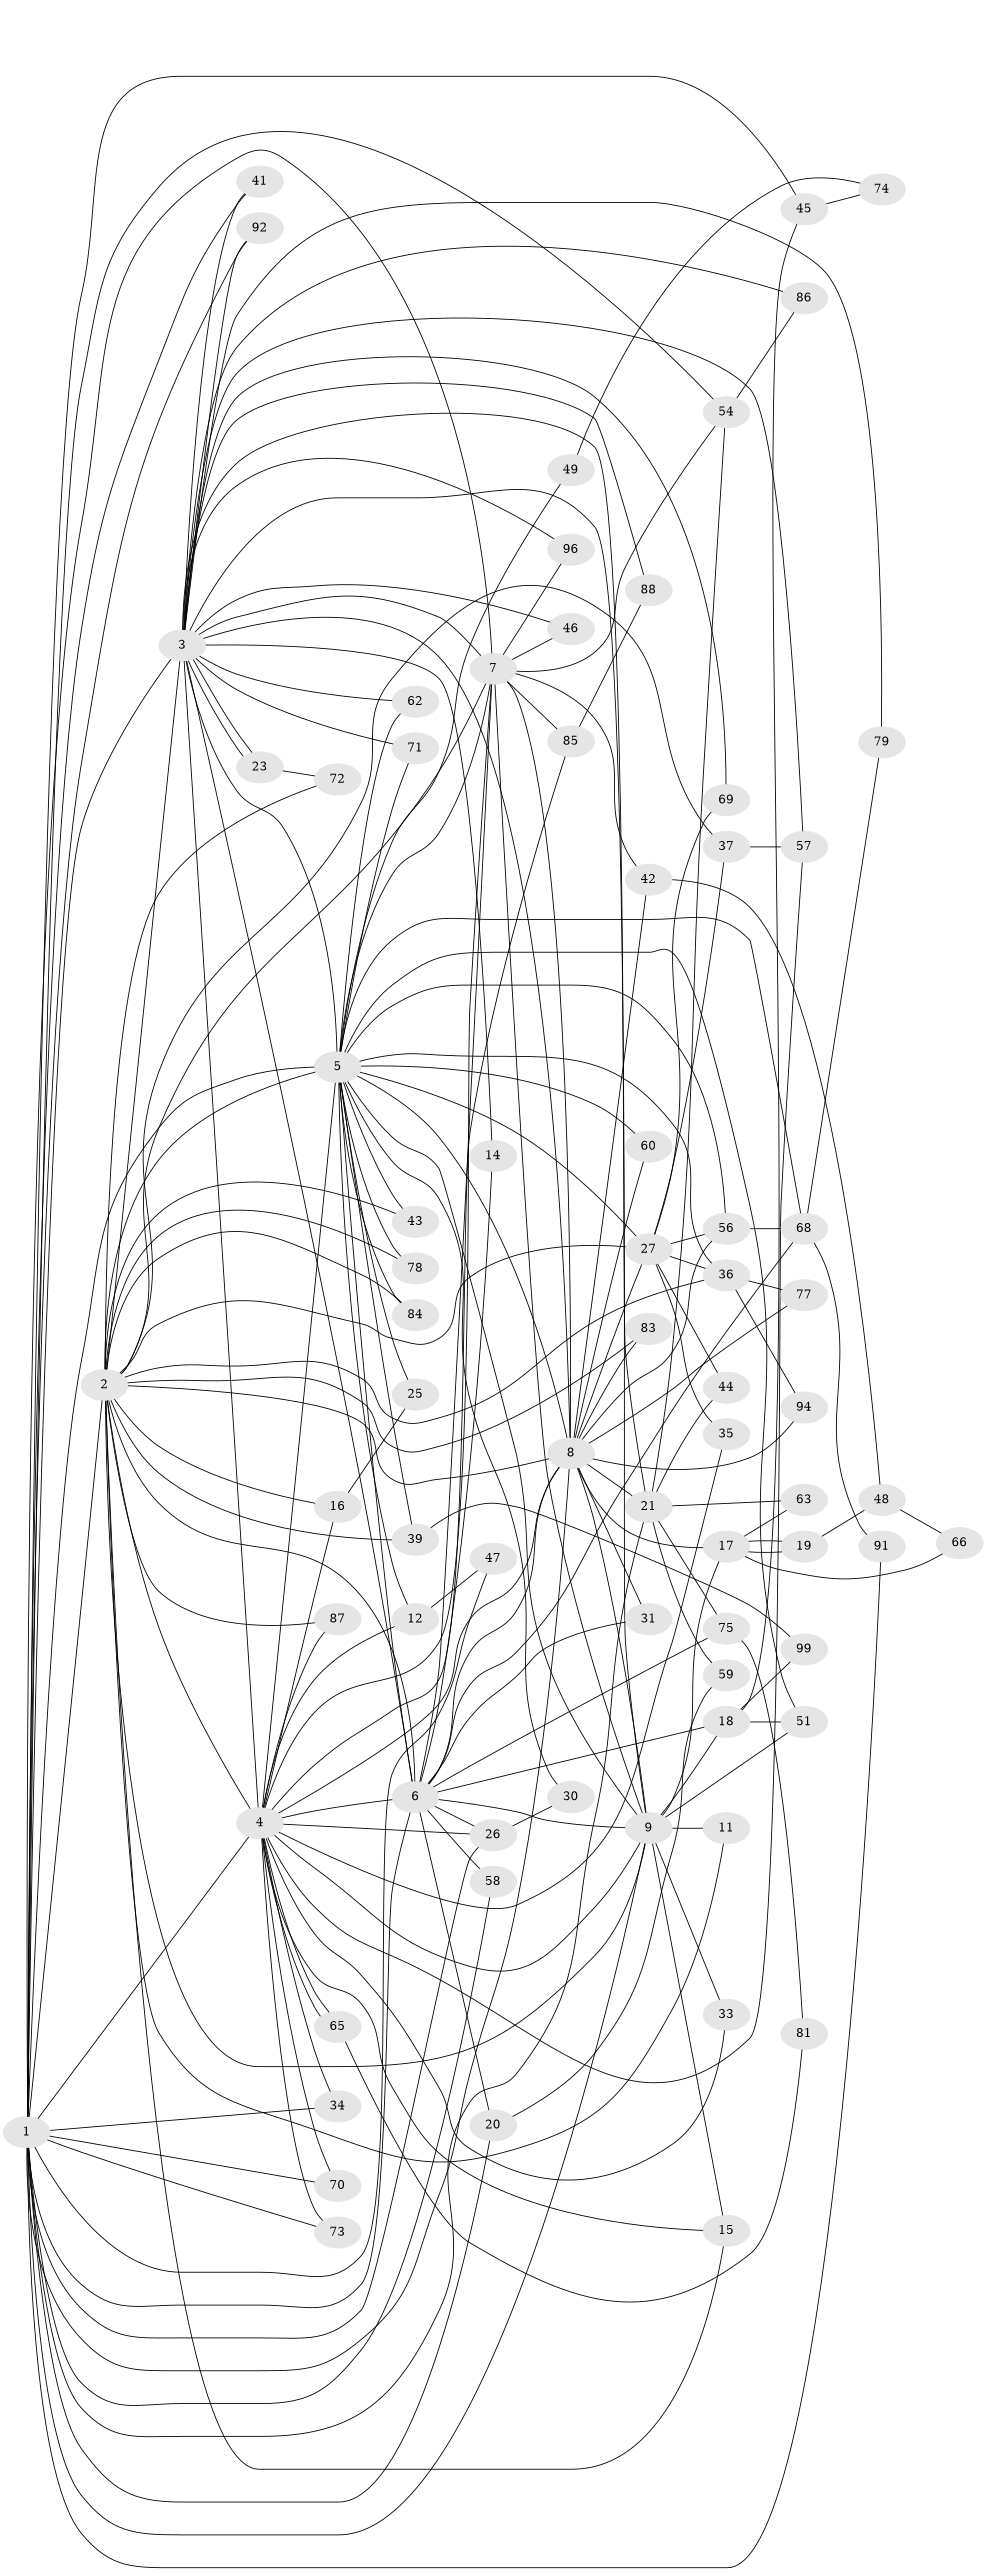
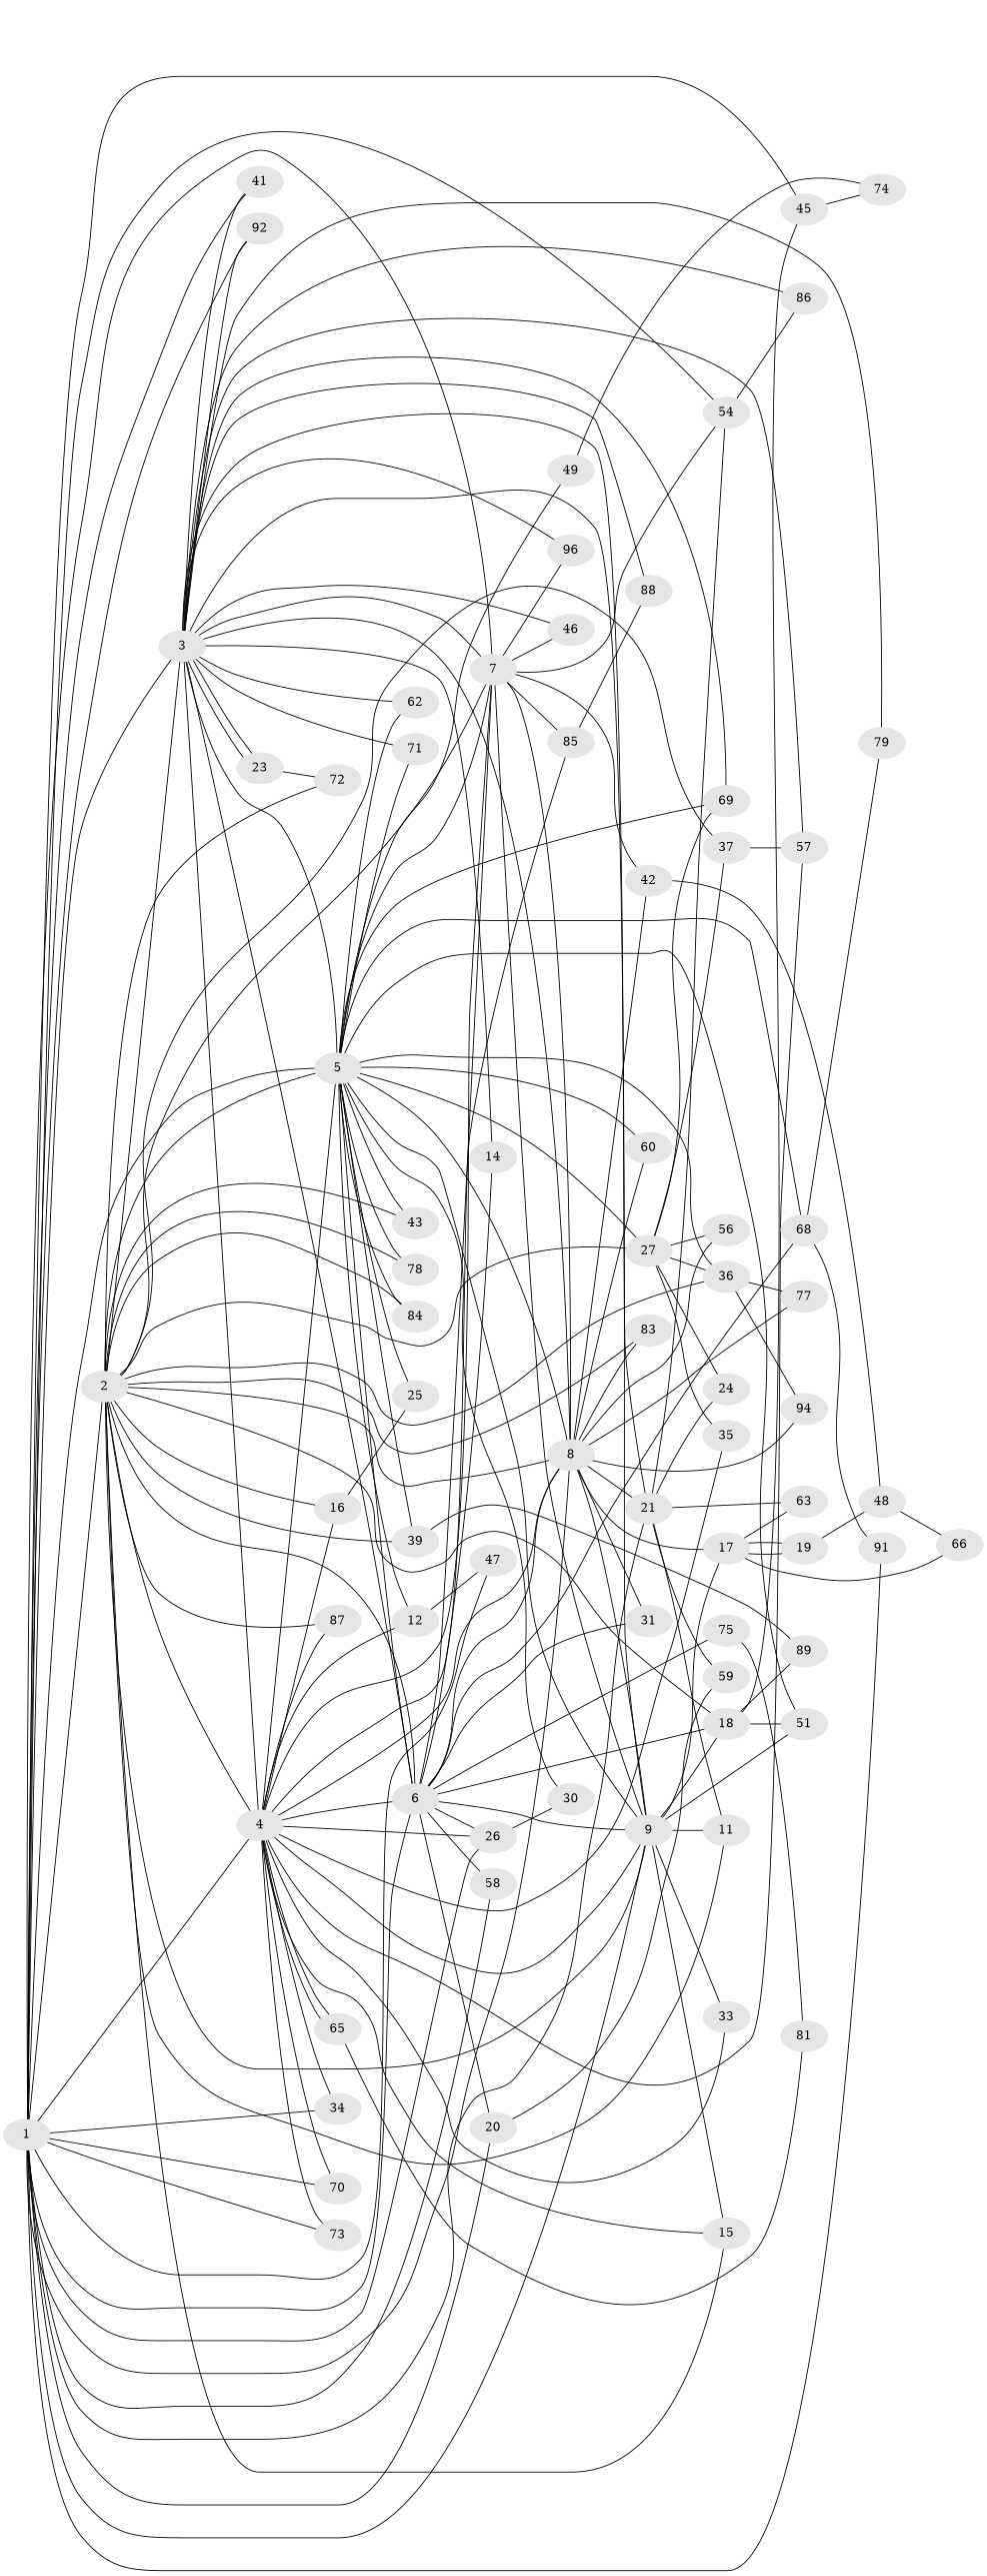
  graph {
    rankdir=LR
    node [color=gray90 style=filled]
    1 [super="+53"]
    2 [super="+82"]
    3 [super="+10"]
    4 [super="+38"]
    5 [super="+22"]
    6 [super="+45"]
    7 [super="+24"]
    8 [super="+32"]
    9 [super="+13"]
    20
    21 [super="+40"]
    26
    34
    41
    47
    54 [super="+76"]
    n17 [label=45]
    58
    70
    73
    91
    92
    11
    15 [super="+80"]
    16
    18 [super="+29"]
    27 [super="+50"]
    36 [super="+64"]
    37
    39
    43
    72
    78
    83
    84
    87
    14 [super="+28"]
    23
    46
    57 [super="+95"]
    62
    69 [super="+90"]
    71
    79
    86
    88
    96
    12
    33
    35
    65
    85
    25
    30
    49
    51 [super="+52"]
    60
    68 [super="+93"]
    31
    75
    42
    17
    56
    77
    94
    59
    63
-   44
+   44 [label=24]
    74
-   89 [label=99]
+   89
    81
    48
    19
    66
    1 -- 2
    1 -- 3 [weight=2]
    1 -- 4 [weight=3]
    1 -- 5
    1 -- 6
    1 -- 7
    1 -- 8
    1 -- 9
    1 -- 20
    1 -- 21
    1 -- 26
    1 -- 34
    1 -- 41
    1 -- 47
    1 -- 54
    1 -- n17
    1 -- 58
    1 -- 70
    1 -- 73
    1 -- 91
    1 -- 92
    2 -- 3 [weight=2]
    2 -- 4
    2 -- 5
    2 -- 6
    2 -- 7
    2 -- 8 [weight=2]
    2 -- 9
    2 -- 11
    2 -- 15
    2 -- 16
+   2 -- 18
    2 -- 27
    2 -- 36
    2 -- 37
    2 -- 39
    2 -- 43
    2 -- 72
    2 -- 78
    2 -- 83
    2 -- 84
    2 -- 87
    3 -- 4 [weight=2]
    3 -- 5 [weight=2]
    3 -- 6 [weight=2]
    3 -- 7 [weight=2]
    3 -- 8 [weight=2]
    3 -- 9 [weight=2]
    3 -- 21
    3 -- 41
    3 -- 92
    3 -- 14 [weight=2]
    3 -- 23
    3 -- 23
    3 -- 46
    3 -- 57
    3 -- 62
    3 -- 69
    3 -- 71
    3 -- 79
    3 -- 86
    3 -- 88
    3 -- 96
    4 -- 5 [weight=2]
    4 -- 6 [weight=2]
    4 -- 7
    4 -- 8
    4 -- 9
    4 -- 26
    4 -- 34
    4 -- 70
    4 -- 73
    4 -- 15
    4 -- 16
    4 -- 87
    4 -- 57
    4 -- 12
    4 -- 33
    4 -- 35
    4 -- 65
    4 -- 65
    4 -- 85
    5 -- 6
    5 -- 7 [weight=2]
    5 -- 8
    5 -- 9
    5 -- 27
    5 -- 36
    5 -- 39
    5 -- 43
    5 -- 78
    5 -- 84
    5 -- 62
-   5 -- 56
+   5 -- 69
    5 -- 71
    5 -- 12
    5 -- 25
    5 -- 30
    5 -- 49
    5 -- 51
    5 -- 60
    5 -- 68
    6 -- 7
    6 -- 8
    6 -- 9
    6 -- 20
    6 -- 26
    6 -- 58
    6 -- 18
    6 -- 14
    6 -- 68
    6 -- 31
    6 -- 75
    7 -- 8
    7 -- 9
    7 -- 54
    7 -- 46
    7 -- 96
    7 -- 85
    7 -- 42
    8 -- 9 [weight=2]
    8 -- 21 [weight=2]
-   8 -- 27
    8 -- 83
    8 -- 60
    8 -- 31
    8 -- 42
    8 -- 17
    8 -- 56
    8 -- 77
    8 -- 94
    9 -- 11
    9 -- 15
    9 -- 18
    9 -- 33
    9 -- 51
    9 -- 17
    20 -- 59
    21 -- 54
-   21 -- 75
+   21 -- 11
    21 -- 59
    21 -- 63
    21 -- 44
    26 -- 30
    54 -- 86
    n17 -- 74
    16 -- 25
    18 -- n17
    18 -- 51
    18 -- 89
    27 -- 36
    27 -- 37
    27 -- 69
    27 -- 35
    27 -- 56
    27 -- 44
    36 -- 77
    36 -- 94
    37 -- 57
    39 -- 89
    23 -- 72
    12 -- 47
    65 -- 81
    85 -- 88
    49 -- 74
    68 -- 91
    68 -- 79
    75 -- 81
    42 -- 48
    17 -- 63
    17 -- 19
    17 -- 19
    17 -- 66
-   56 -- 68
    48 -- 66
    19 -- 48
  }
